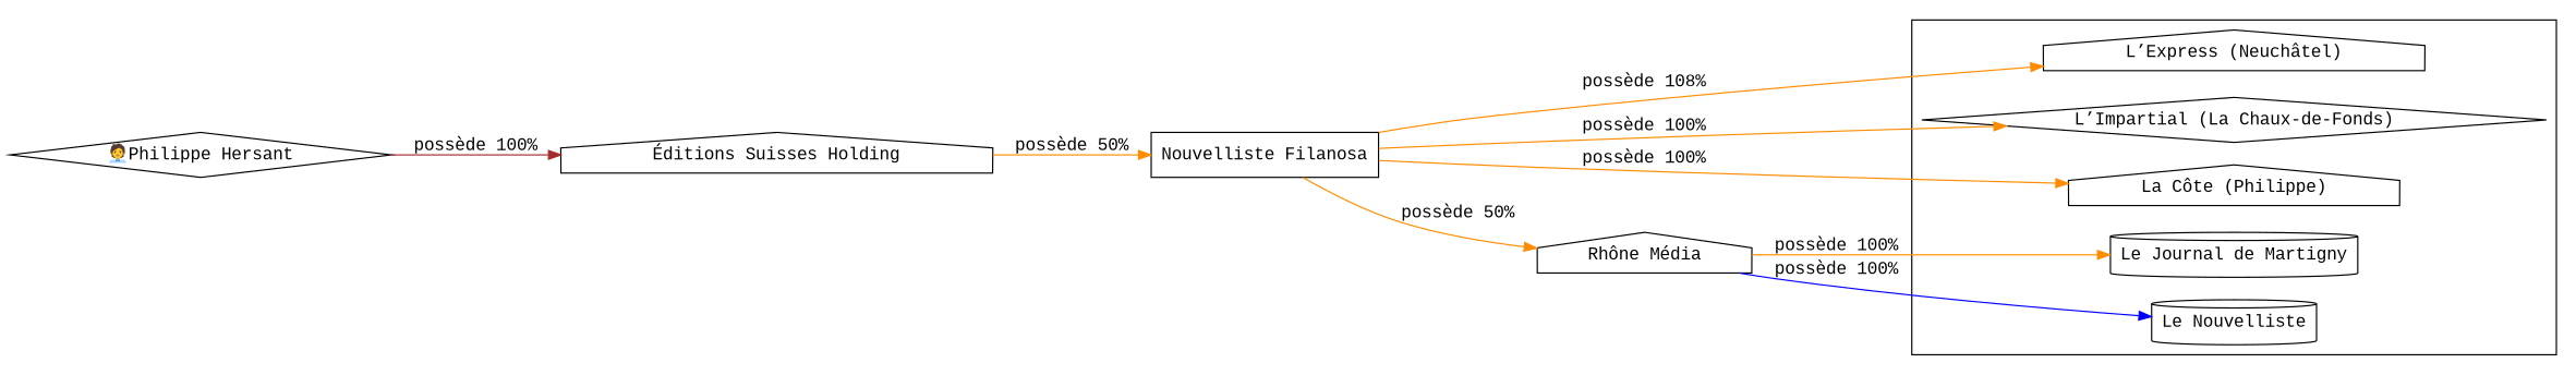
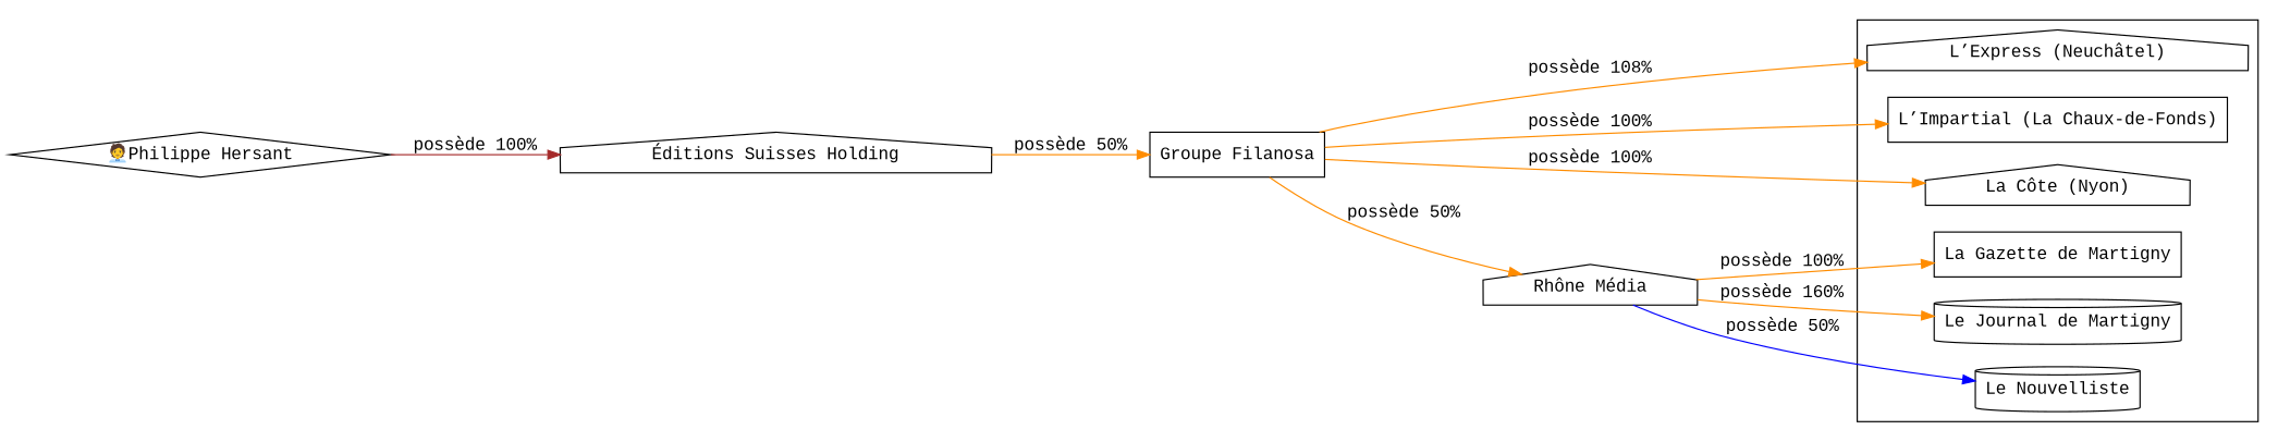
  digraph {
    fontname="Liberation Mono"
    rankdir=LR
    node [fontname="Liberation Mono" shape=house]
    edge [color=darkorange fontname="Liberation Mono"]
    n1 [label="L’Express (Neuchâtel)"]
-   n2 [label="L’Impartial (La Chaux-de-Fonds)" shape=diamond]
-   n3 [label="La Côte (Philippe)"]
+   n2 [label="L’Impartial (La Chaux-de-Fonds)" shape=box]
+   n3 [label="La Côte (Nyon)"]
+   n4 [label="La Gazette de Martigny" shape=box]
    n5 [label="Le Journal de Martigny" shape=cylinder]
    n6 [label="Le Nouvelliste" shape=cylinder]
    n7 [label="🧑‍💼Philippe Hersant" shape=diamond]
    n8 [label="Éditions Suisses Holding"]
-   n9 [label="Nouvelliste Filanosa" shape=box]
+   n9 [label="Groupe Filanosa" shape=box]
    n10 [label="Rhône Média"]
    subgraph cluster_1 {
      n1
      n2
      n3
+     n4
      n5
      n6
    }
    subgraph sub_2 {
      n7
    }
    n7 -> n8 [color=brown label="possède 100%"]
    n8 -> n9 [label="possède 50%"]
    n9 -> n1 [label="possède 108%"]
    n9 -> n2 [label="possède 100%"]
    n9 -> n3 [label="possède 100%"]
    n9 -> n10 [label="possède 50%"]
-   n10 -> n5 [label="possède 100%"]
-   n10 -> n6 [color=blue label="possède 100%"]
+   n10 -> n4 [label="possède 100%"]
+   n10 -> n5 [label="possède 160%"]
+   n10 -> n6 [color=blue label="possède 50%"]
  }
